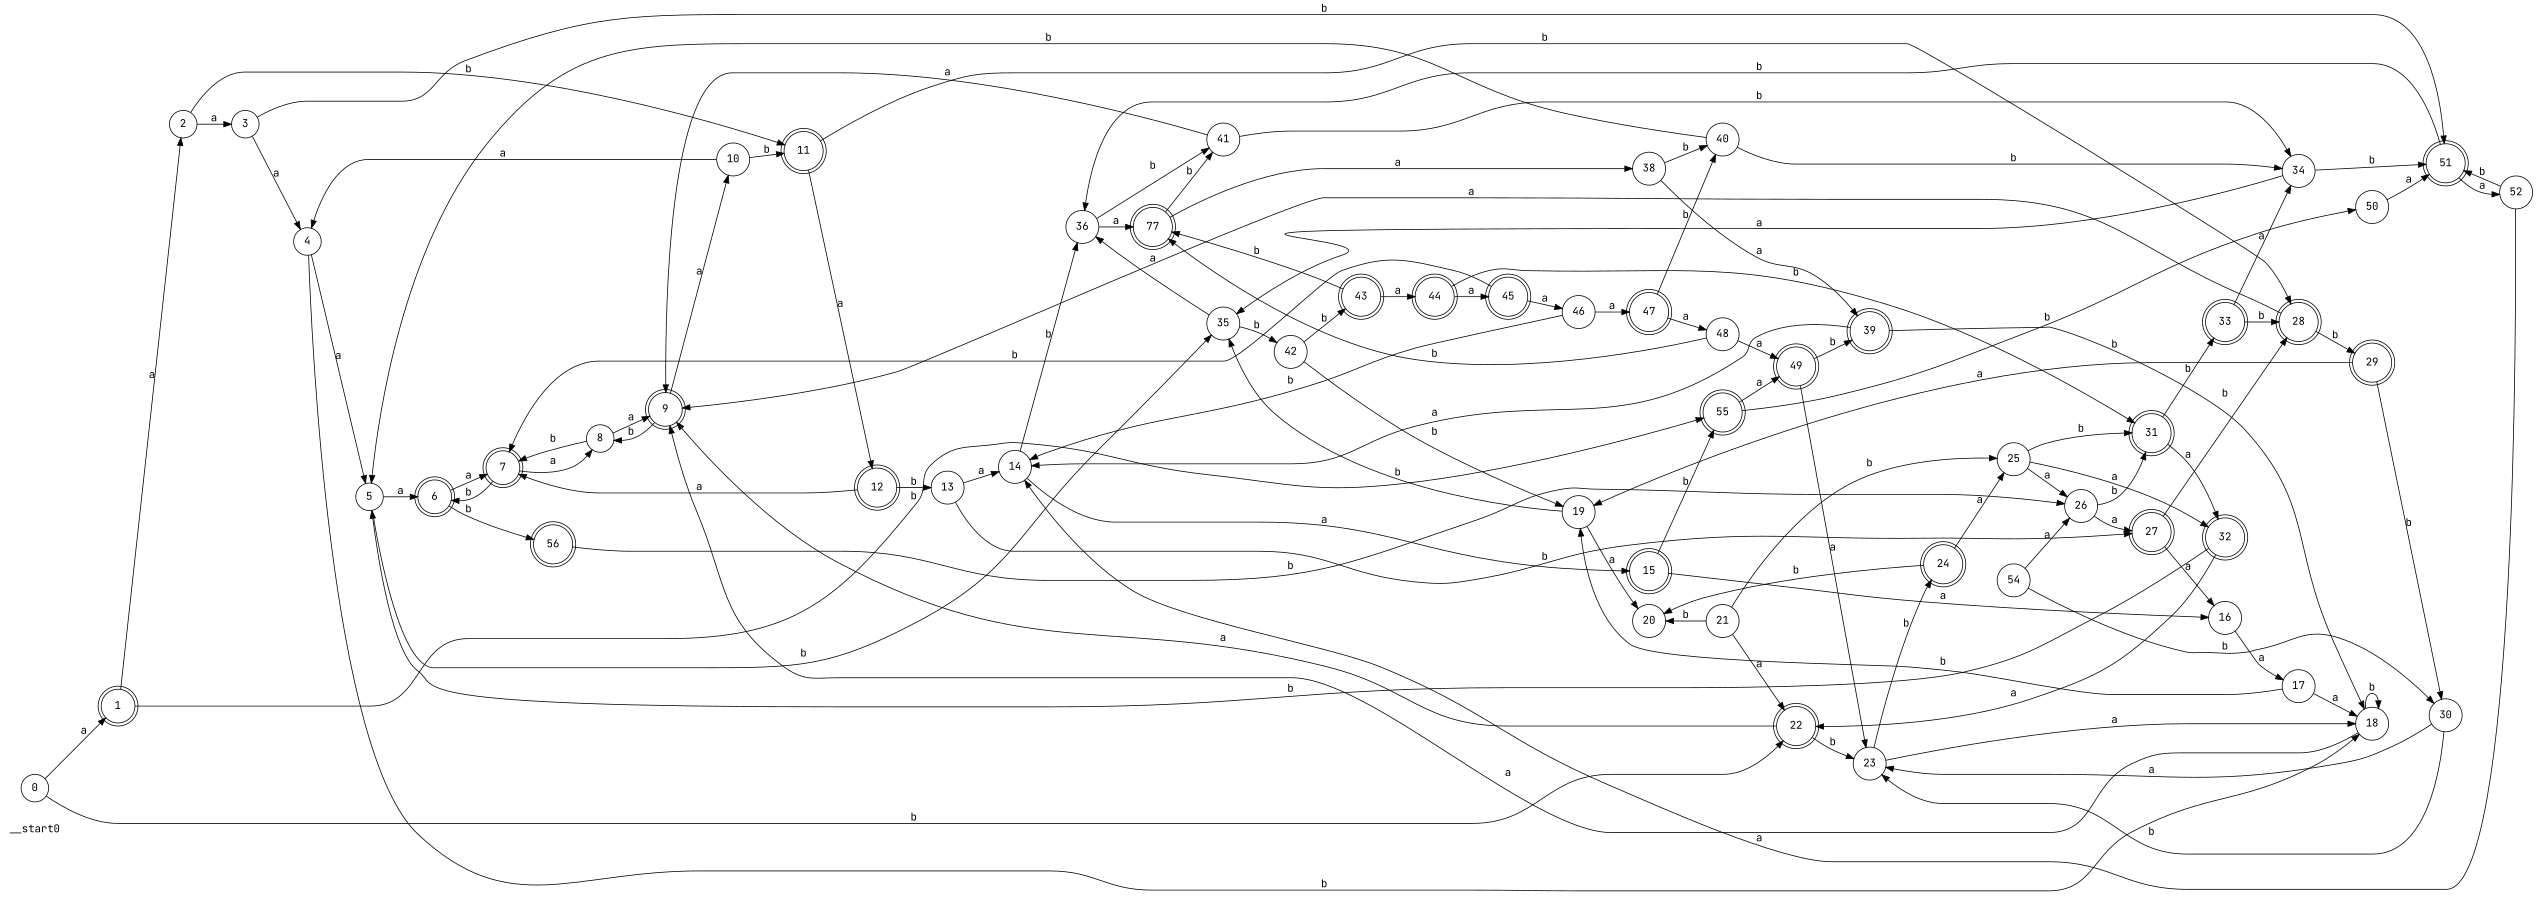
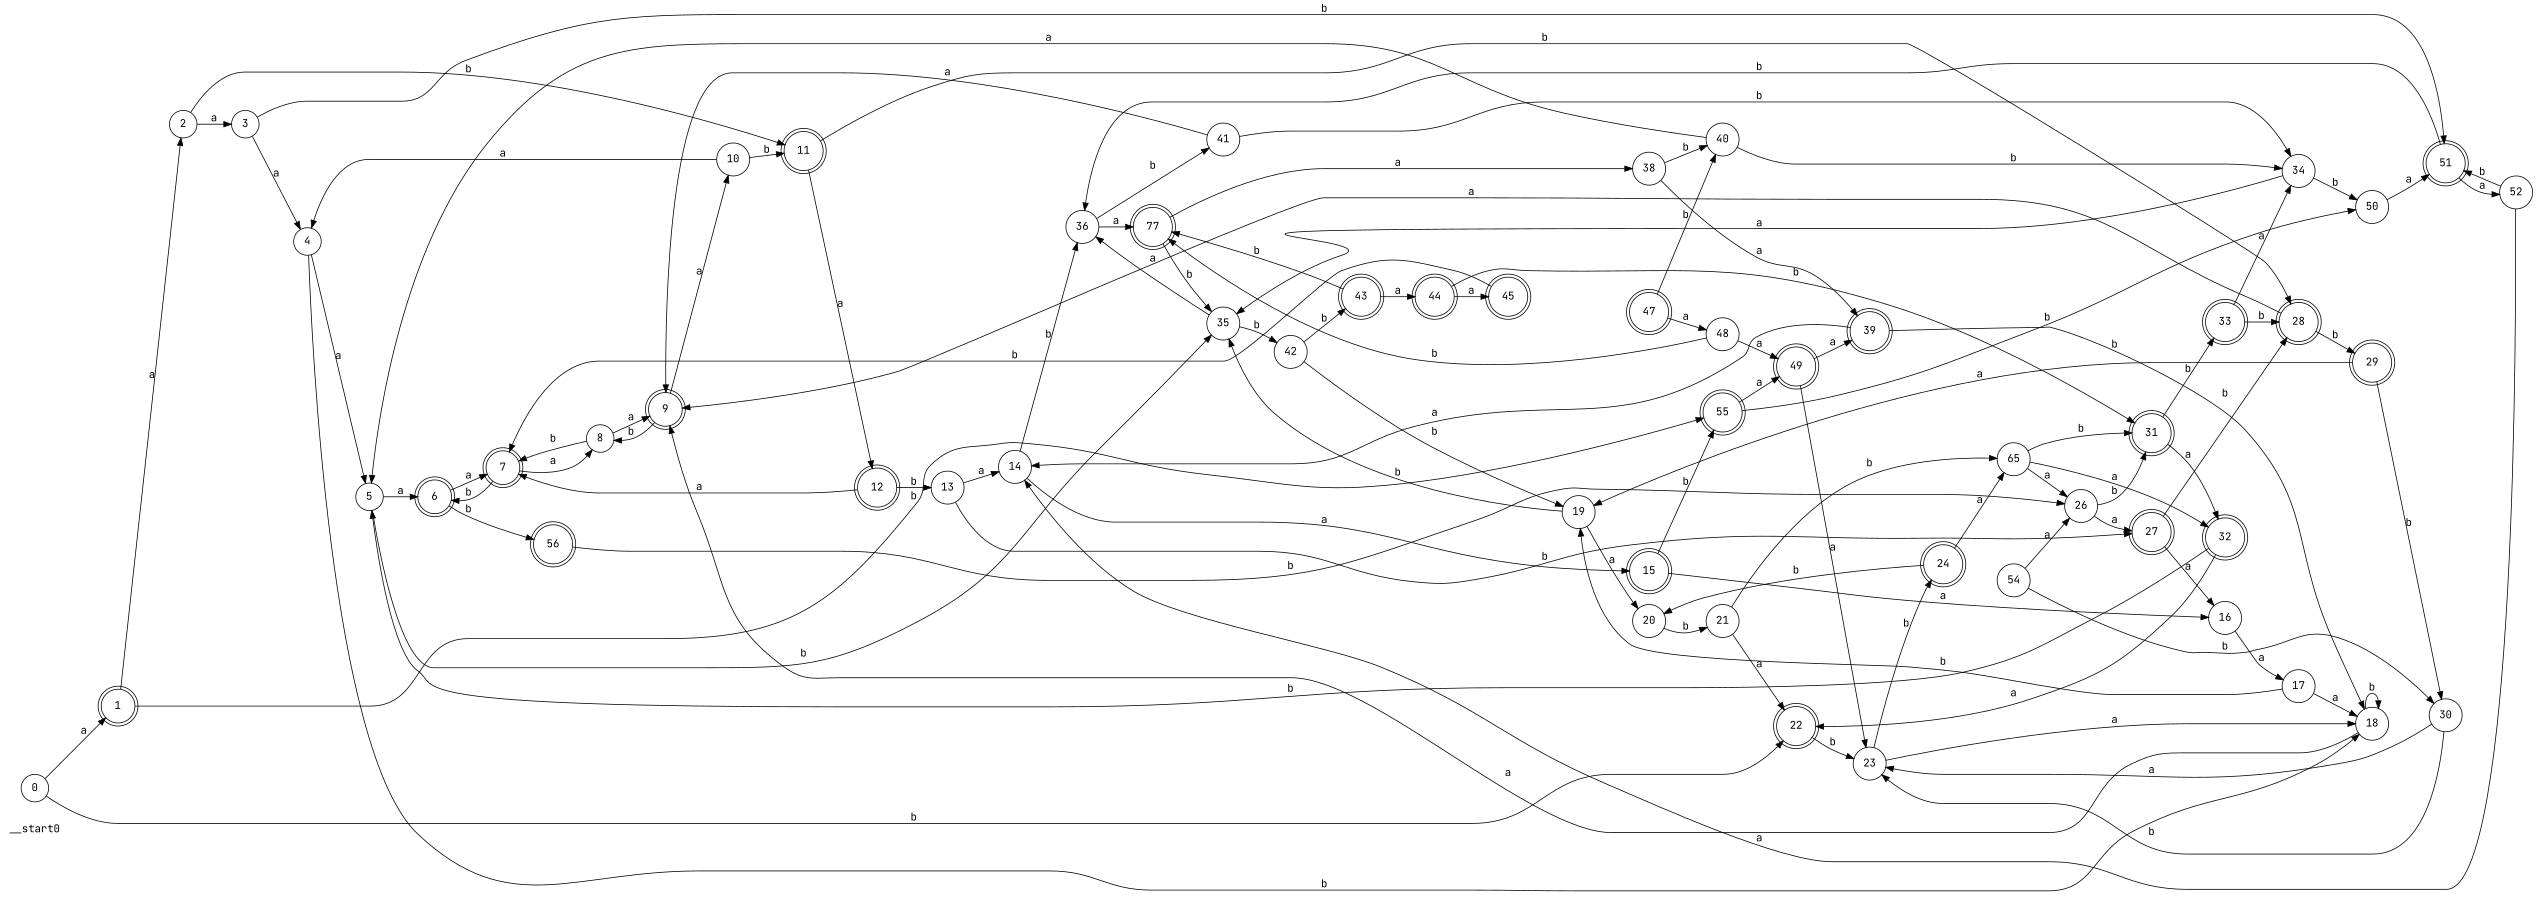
  digraph {
    fontname="JetBrains Mono"
    rankdir=LR
    node [fontname="JetBrains Mono" shape=circle color=black fillcolor=white style=filled]
    edge [fontname="JetBrains Mono"]
    __start0 [shape=none color="" fillcolor="" style=""]
    n2 [label=0]
    n3 [label=1 shape=doublecircle style="rounded,filled"]
    n4 [label=22 shape=doublecircle style="rounded,filled"]
    n5 [label=2]
    n6 [label=55 shape=doublecircle style="rounded,filled"]
    n7 [label=9 shape=doublecircle style="rounded,filled"]
    n8 [label=23]
    n9 [label=3]
    n10 [label=11 shape=doublecircle style="rounded,filled"]
    n11 [label=50]
    n12 [label=49 shape=doublecircle style="rounded,filled"]
    n13 [label=4]
    n14 [label=51 shape=doublecircle style="rounded,filled"]
    n15 [label=12 shape=doublecircle style="rounded,filled"]
    n16 [label=28 shape=doublecircle style="rounded,filled"]
    n17 [label=5]
    n18 [label=18]
    n19 [label=36]
    n20 [label=52]
    n21 [label=6 shape=doublecircle style="rounded,filled"]
    n22 [label=35]
    n23 [label=7 shape=doublecircle style="rounded,filled"]
    n24 [label=56 shape=doublecircle style="rounded,filled"]
    n25 [label=42]
    n26 [label=8]
    n27 [label=26]
    n28 [label=10]
    n29 [label=13]
    n30 [label=29 shape=doublecircle style="rounded,filled"]
    n31 [label=14]
    n32 [label=27 shape=doublecircle style="rounded,filled"]
    n33 [label=15 shape=doublecircle style="rounded,filled"]
    n34 [label=16]
    n35 [label=77 shape=doublecircle style="rounded,filled"]
    n36 [label=41]
    n37 [label=17]
    n38 [label=19]
    n39 [label=20]
    n40 [label=21]
-   n41 [label=25]
+   n41 [label=65]
    n42 [label=31 shape=doublecircle style="rounded,filled"]
    n43 [label=32 shape=doublecircle style="rounded,filled"]
    n44 [label=24 shape=doublecircle style="rounded,filled"]
    n45 [label=33 shape=doublecircle style="rounded,filled"]
    n46 [label=30]
    n47 [label=34]
    n48 [label=43 shape=doublecircle style="rounded,filled"]
    n49 [label=38]
    n50 [label=39 shape=doublecircle style="rounded,filled"]
    n51 [label=40]
    n52 [label=44 shape=doublecircle style="rounded,filled"]
    n53 [label=45 shape=doublecircle style="rounded,filled"]
-   n54 [label=46]
    n55 [label=47 shape=doublecircle style="rounded,filled"]
    n56 [label=48]
    n57 [label=54]
    n2 -> n3 [label=a]
    n2 -> n4 [label=b]
    n3 -> n5 [label=a]
    n3 -> n6 [label=b]
-   n4 -> n7 [label=a]
    n4 -> n8 [label=b]
    n5 -> n9 [label=a]
    n5 -> n10 [label=b]
    n6 -> n11 [label=b]
    n6 -> n12 [label=a]
    n7 -> n26 [label=b]
    n7 -> n28 [label=a]
    n8 -> n18 [label=a]
    n8 -> n44 [label=b]
    n9 -> n13 [label=a]
    n9 -> n14 [label=b]
    n10 -> n15 [label=a]
    n10 -> n16 [label=b]
    n11 -> n14 [label=a]
    n12 -> n8 [label=a]
-   n12 -> n50 [label=b]
+   n12 -> n50 [label=a]
    n13 -> n17 [label=a]
    n13 -> n18 [label=b]
    n14 -> n19 [label=b]
    n14 -> n20 [label=a]
    n15 -> n23 [label=a]
    n15 -> n29 [label=b]
    n16 -> n7 [label=a]
    n16 -> n30 [label=b]
    n17 -> n21 [label=a]
    n17 -> n22 [label=b]
    n18 -> n7 [label=a]
    n18 -> n18 [label=b]
    n19 -> n35 [label=a]
    n19 -> n36 [label=b]
    n20 -> n14 [label=b]
    n20 -> n31 [label=a]
    n21 -> n23 [label=a]
    n21 -> n24 [label=b]
    n22 -> n19 [label=a]
    n22 -> n25 [label=b]
    n23 -> n21 [label=b]
    n23 -> n26 [label=a]
    n24 -> n27 [label=b]
    n25 -> n38 [label=b]
    n25 -> n48 [label=b]
    n26 -> n7 [label=a]
    n26 -> n23 [label=b]
    n27 -> n32 [label=a]
    n27 -> n42 [label=b]
    n28 -> n10 [label=b]
    n28 -> n13 [label=a]
    n29 -> n31 [label=a]
    n29 -> n32 [label=b]
    n30 -> n38 [label=a]
    n30 -> n46 [label=b]
    n31 -> n19 [label=b]
    n31 -> n33 [label=a]
    n32 -> n16 [label=b]
    n32 -> n34 [label=a]
    n33 -> n6 [label=b]
    n33 -> n34 [label=a]
    n34 -> n37 [label=a]
-   n35 -> n36 [label=b]
+   n35 -> n22 [label=b]
    n35 -> n49 [label=a]
    n36 -> n7 [label=a]
    n36 -> n47 [label=b]
    n37 -> n18 [label=a]
    n37 -> n38 [label=b]
    n38 -> n22 [label=b]
    n38 -> n39 [label=a]
-   n40 -> n39 [label=b]
+   n39 -> n40 [label=b]
    n40 -> n4 [label=a]
    n40 -> n41 [label=b]
    n41 -> n27 [label=a]
    n41 -> n42 [label=b]
    n41 -> n43 [label=a]
    n42 -> n43 [label=a]
    n42 -> n45 [label=b]
    n43 -> n4 [label=a]
    n43 -> n17 [label=b]
    n44 -> n39 [label=b]
    n44 -> n41 [label=a]
    n45 -> n16 [label=b]
    n45 -> n47 [label=a]
    n46 -> n8 [label=a]
    n46 -> n8 [label=b]
-   n47 -> n14 [label=b]
+   n47 -> n11 [label=b]
    n47 -> n22 [label=a]
    n48 -> n35 [label=b]
    n48 -> n52 [label=a]
    n49 -> n50 [label=a]
    n49 -> n51 [label=b]
    n50 -> n18 [label=b]
    n50 -> n31 [label=a]
-   n51 -> n17 [label=b]
+   n51 -> n17 [label=a]
    n51 -> n47 [label=b]
    n52 -> n42 [label=b]
    n52 -> n53 [label=a]
    n53 -> n23 [label=b]
-   n53 -> n54 [label=a]
-   n54 -> n31 [label=b]
-   n54 -> n55 [label=a]
    n55 -> n51 [label=b]
    n55 -> n56 [label=a]
    n56 -> n12 [label=a]
    n56 -> n35 [label=b]
    n57 -> n27 [label=a]
    n57 -> n46 [label=b]
  }
